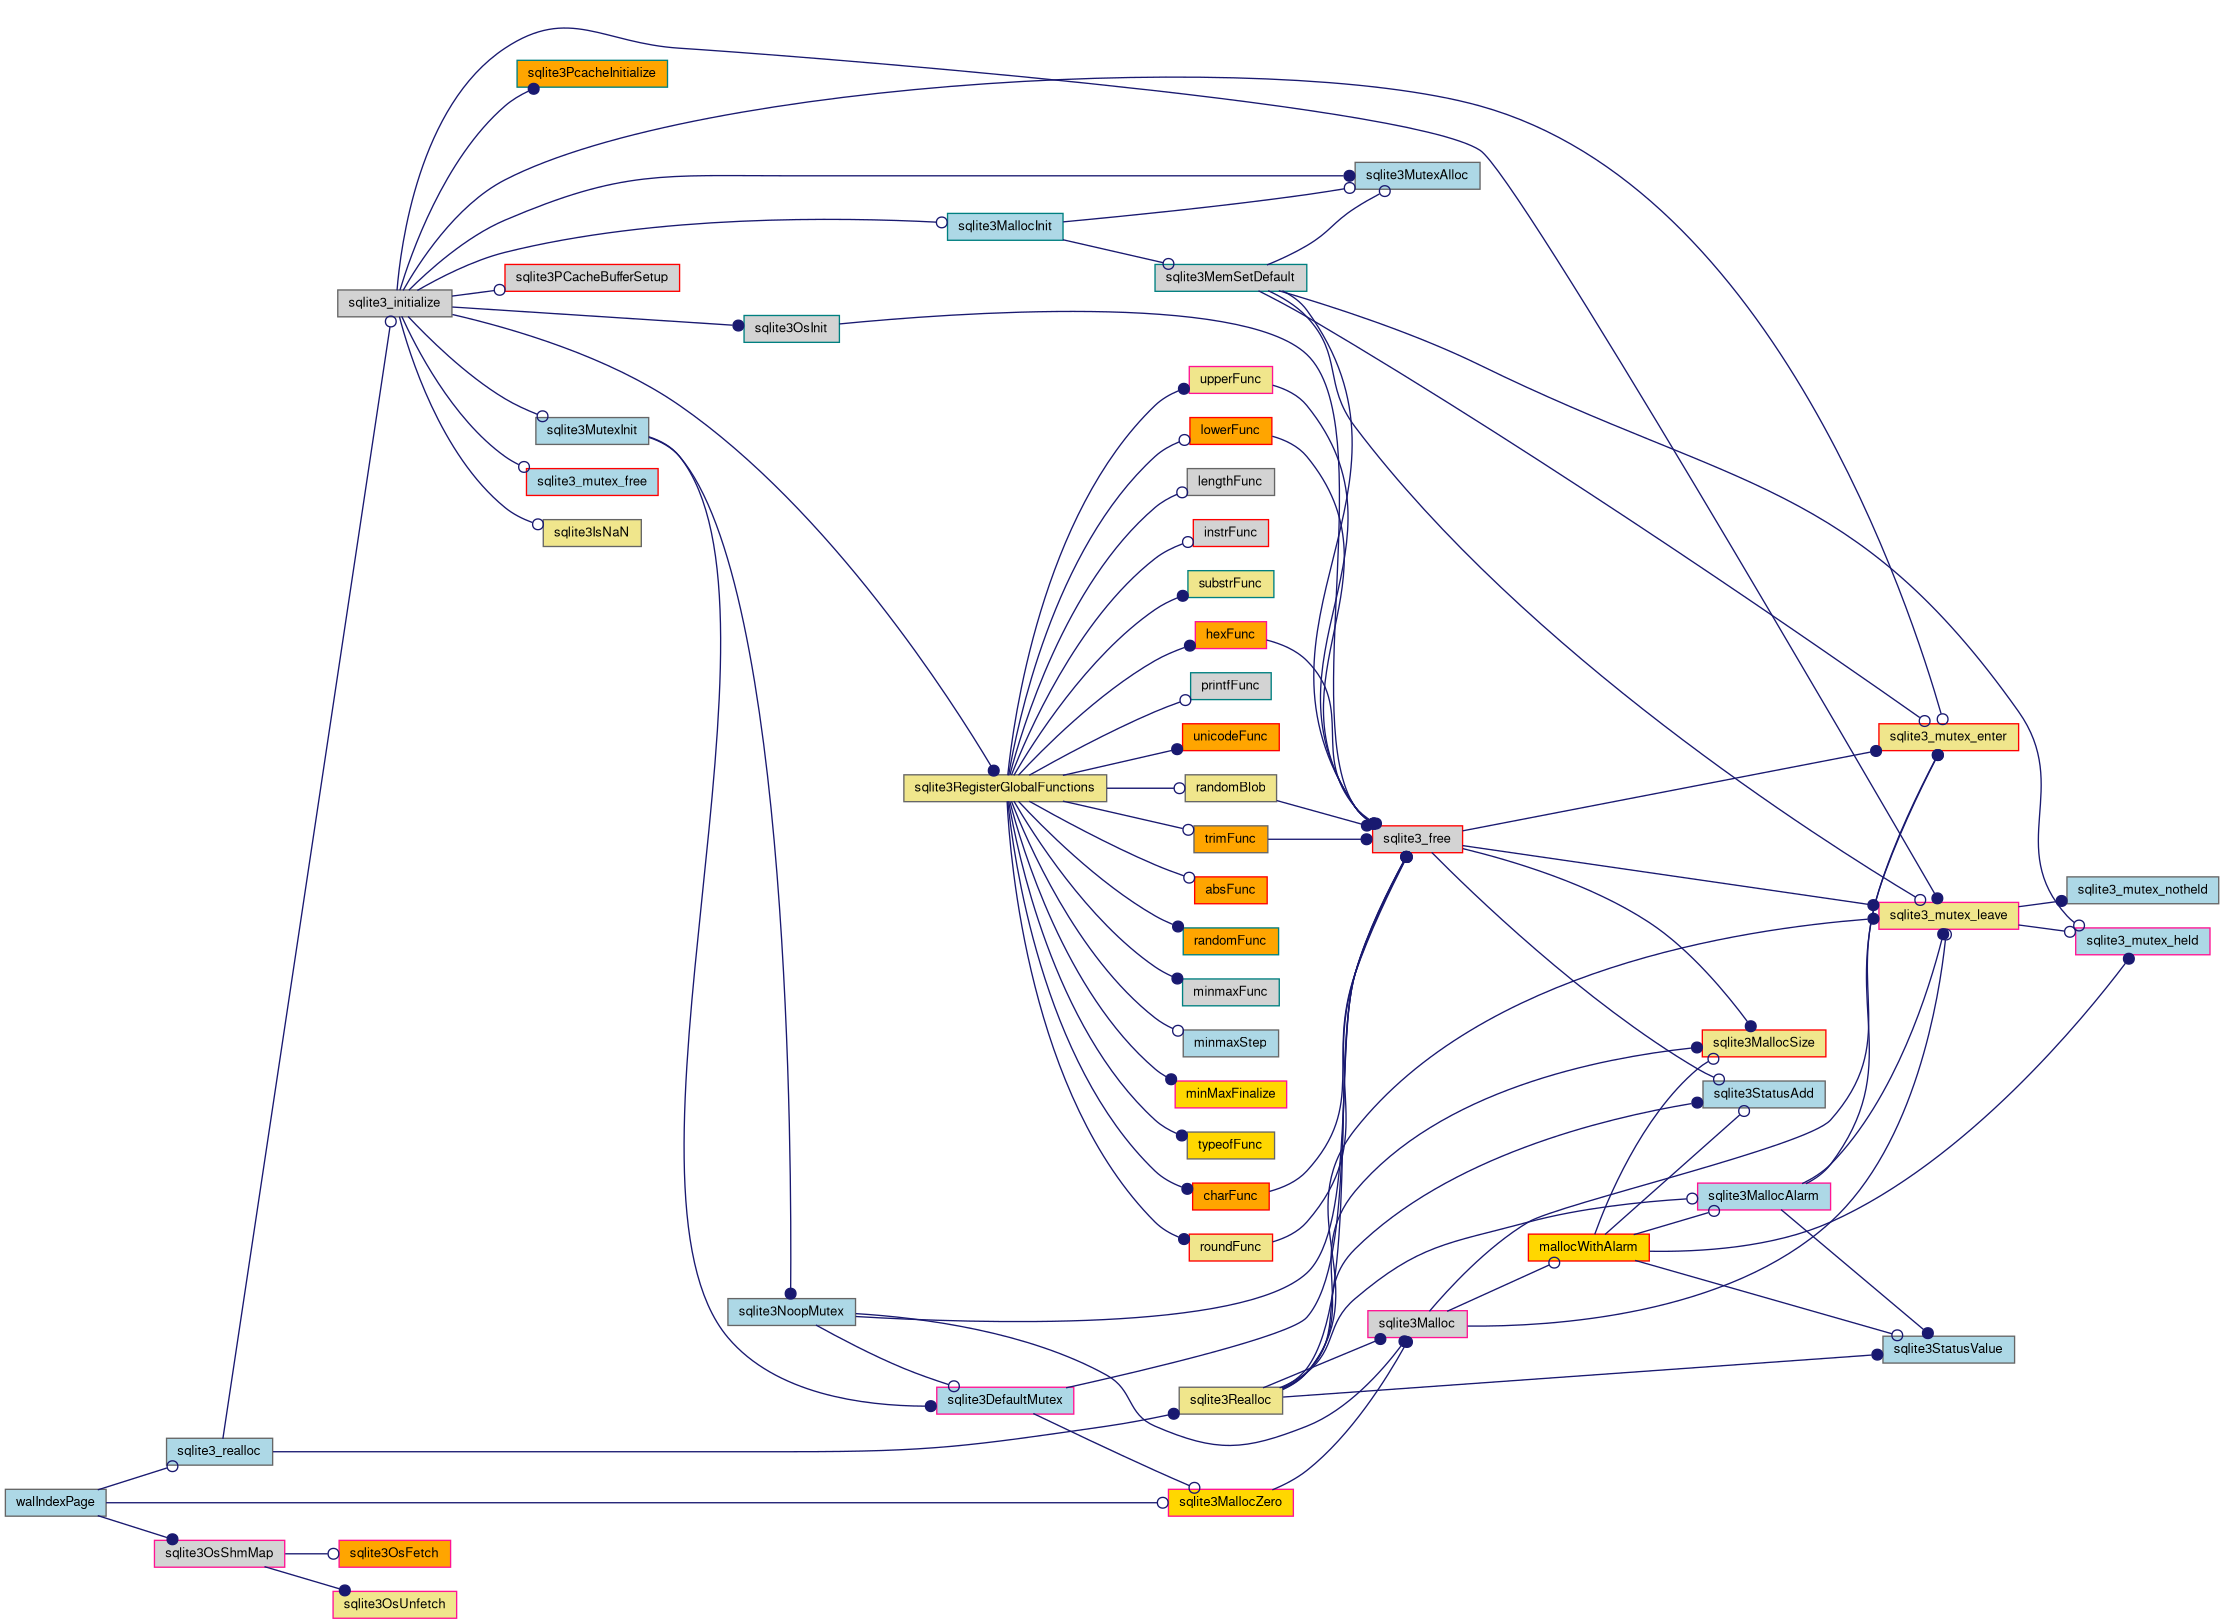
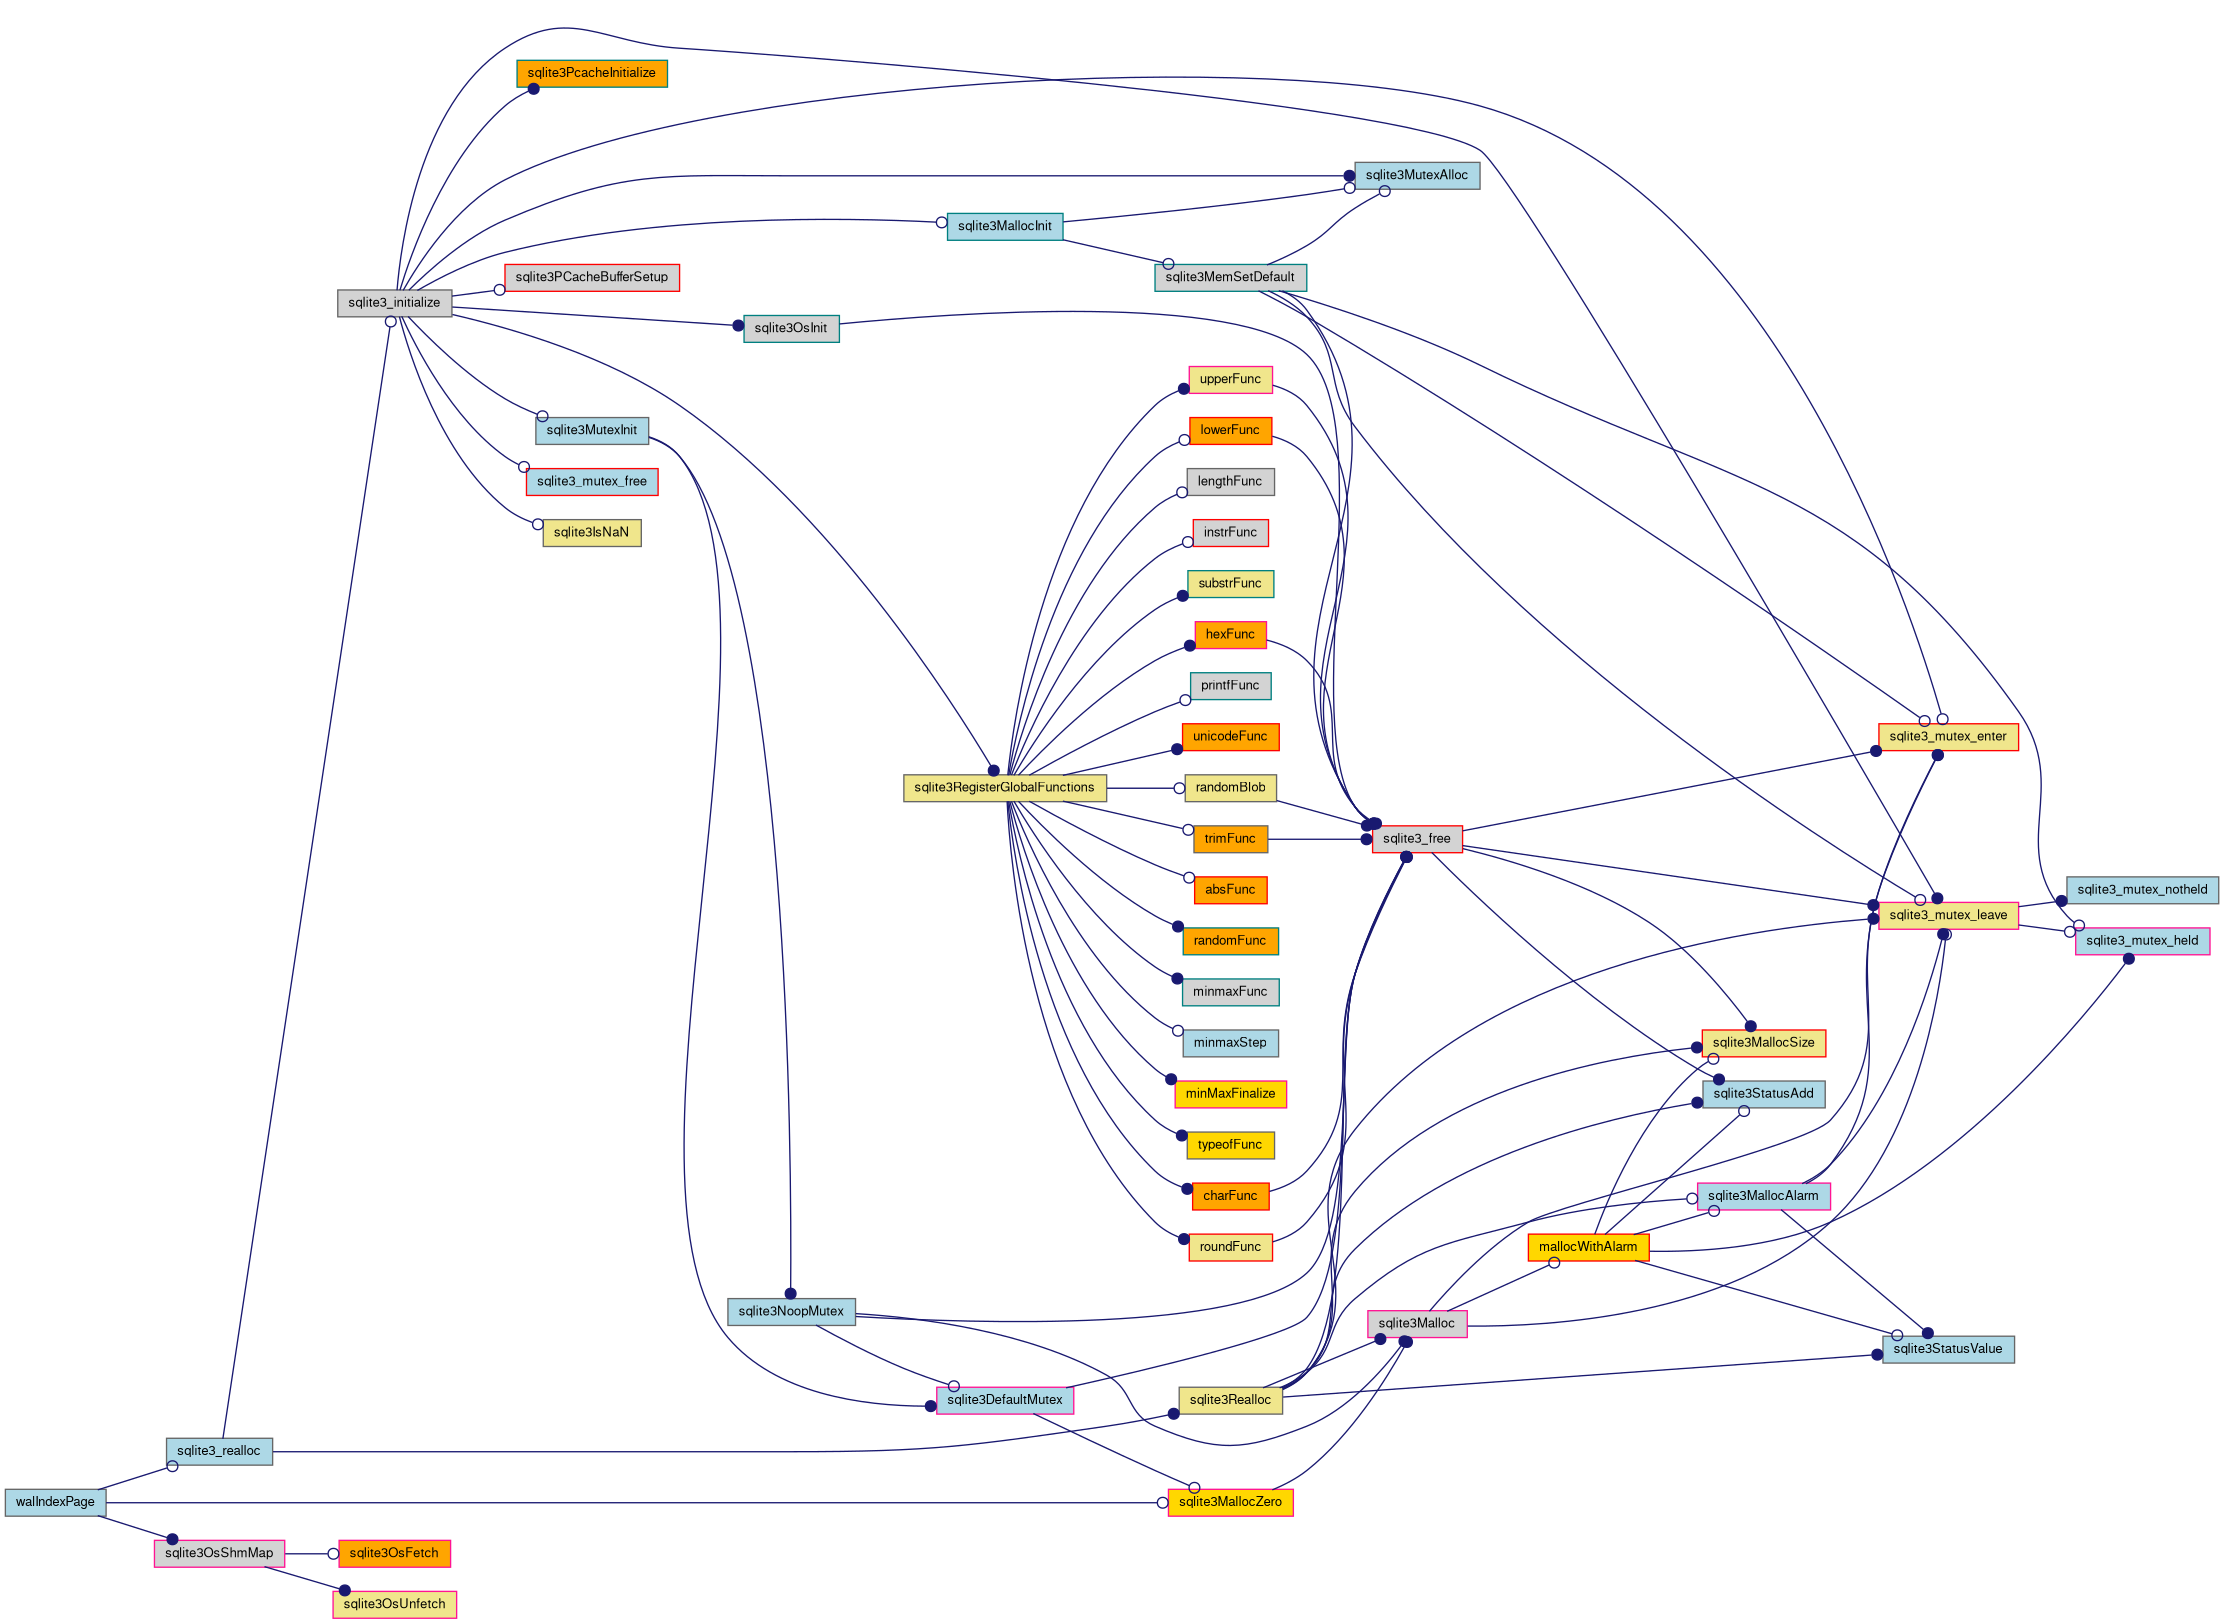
  digraph {
    rankdir=LR
    node [color=gray40 fillcolor=lightblue fontname=FreeSans fontsize=10 shape=record style=filled]
    edge [arrowhead=dot color=midnightblue fontname=FreeSans fontsize=10 labelfontname=FreeSans labelfontsize=10 style=solid]
    n1 [fontcolor=black height=0.2 label=walIndexPage width=0.4]
    n2 [height=0.2 label=sqlite3_realloc width=0.4]
    n3 [color=deeppink fillcolor=gold height=0.2 label=sqlite3MallocZero width=0.4]
    n4 [color=deeppink fillcolor=lightgrey height=0.2 label=sqlite3OsShmMap width=0.4]
    n5 [fillcolor=lightgrey height=0.2 label=sqlite3_initialize width=0.4]
    n6 [fillcolor=khaki height=0.2 label=sqlite3Realloc width=0.4]
    n7 [color=deeppink fillcolor=lightgrey height=0.2 label=sqlite3Malloc width=0.4]
    n8 [color=deeppink fillcolor=orange height=0.2 label=sqlite3OsFetch width=0.4]
    n9 [color=deeppink fillcolor=khaki height=0.2 label=sqlite3OsUnfetch width=0.4]
    n10 [height=0.2 label=sqlite3MutexInit width=0.4]
    n11 [color=red fillcolor=khaki height=0.2 label=sqlite3_mutex_enter width=0.4]
    n12 [color=deeppink fillcolor=khaki height=0.2 label=sqlite3_mutex_leave width=0.4]
    n13 [height=0.2 label=sqlite3MutexAlloc width=0.4]
    n14 [color=teal height=0.2 label=sqlite3MallocInit width=0.4]
    n15 [fillcolor=khaki height=0.2 label=sqlite3RegisterGlobalFunctions width=0.4]
    n16 [color=teal fillcolor=orange height=0.2 label=sqlite3PcacheInitialize width=0.4]
    n17 [color=teal fillcolor=lightgrey height=0.2 label=sqlite3OsInit width=0.4]
    n18 [color=red fillcolor=lightgrey height=0.2 label=sqlite3PCacheBufferSetup width=0.4]
    n19 [color=red height=0.2 label=sqlite3_mutex_free width=0.4]
    n20 [fillcolor=khaki height=0.2 label=sqlite3IsNaN width=0.4]
    n21 [color=red fillcolor=lightgrey height=0.2 label=sqlite3_free width=0.4]
    n22 [height=0.2 label=sqlite3StatusValue width=0.4]
    n23 [color=deeppink height=0.2 label=sqlite3MallocAlarm width=0.4]
    n24 [color=red fillcolor=khaki height=0.2 label=sqlite3MallocSize width=0.4]
    n25 [height=0.2 label=sqlite3StatusAdd width=0.4]
    n26 [color=deeppink height=0.2 label=sqlite3DefaultMutex width=0.4]
    n27 [height=0.2 label=sqlite3NoopMutex width=0.4]
    n28 [color=deeppink height=0.2 label=sqlite3_mutex_held width=0.4]
    n29 [height=0.2 label=sqlite3_mutex_notheld width=0.4]
    n30 [color=teal fillcolor=lightgrey height=0.2 label=sqlite3MemSetDefault width=0.4]
    n31 [fillcolor=orange height=0.2 label=trimFunc width=0.4]
    n32 [color=teal fillcolor=lightgrey height=0.2 label=minmaxFunc width=0.4]
    n33 [height=0.2 label=minmaxStep width=0.4]
    n34 [color=deeppink fillcolor=gold height=0.2 label=minMaxFinalize width=0.4]
    n35 [fillcolor=gold height=0.2 label=typeofFunc width=0.4]
    n36 [fillcolor=lightgrey height=0.2 label=lengthFunc width=0.4]
    n37 [color=red fillcolor=lightgrey height=0.2 label=instrFunc width=0.4]
    n38 [color=teal fillcolor=khaki height=0.2 label=substrFunc width=0.4]
    n39 [color=teal fillcolor=lightgrey height=0.2 label=printfFunc width=0.4]
    n40 [color=red fillcolor=orange height=0.2 label=unicodeFunc width=0.4]
    n41 [color=red fillcolor=orange height=0.2 label=charFunc width=0.4]
    n42 [color=red fillcolor=orange height=0.2 label=absFunc width=0.4]
    n43 [color=red fillcolor=khaki height=0.2 label=roundFunc width=0.4]
    n44 [color=deeppink fillcolor=khaki height=0.2 label=upperFunc width=0.4]
    n45 [color=red fillcolor=orange height=0.2 label=lowerFunc width=0.4]
    n46 [color=deeppink fillcolor=orange height=0.2 label=hexFunc width=0.4]
    n47 [color=teal fillcolor=orange height=0.2 label=randomFunc width=0.4]
    n48 [fillcolor=khaki height=0.2 label=randomBlob width=0.4]
    n49 [color=red fillcolor=gold height=0.2 label=mallocWithAlarm width=0.4]
    n1 -> n2 [arrowhead=odot]
    n1 -> n3 [arrowhead=odot]
    n1 -> n4
    n2 -> n5 [arrowhead=odot]
    n2 -> n6
    n3 -> n7
    n4 -> n8 [arrowhead=odot]
    n4 -> n9
    n5 -> n10 [arrowhead=odot]
    n5 -> n11 [arrowhead=odot]
    n5 -> n12
    n5 -> n13
    n5 -> n14 [arrowhead=odot]
    n5 -> n15
    n5 -> n16
    n5 -> n17
    n5 -> n18 [arrowhead=odot]
    n5 -> n19 [arrowhead=odot]
    n5 -> n20 [arrowhead=odot]
    n6 -> n7
    n6 -> n12
    n6 -> n21 [arrowhead=odot]
    n6 -> n22
    n6 -> n23 [arrowhead=odot]
    n6 -> n24
    n6 -> n25
    n7 -> n11 [arrowhead=odot]
    n7 -> n12 [arrowhead=odot]
    n7 -> n49 [arrowhead=odot]
    n10 -> n26
    n10 -> n27
    n12 -> n28 [arrowhead=odot]
    n12 -> n29
    n14 -> n13 [arrowhead=odot]
    n14 -> n30 [arrowhead=odot]
    n15 -> n31 [arrowhead=odot]
    n15 -> n32
    n15 -> n33 [arrowhead=odot]
    n15 -> n34
    n15 -> n35
    n15 -> n36 [arrowhead=odot]
    n15 -> n37 [arrowhead=odot]
    n15 -> n38
    n15 -> n39 [arrowhead=odot]
    n15 -> n40
    n15 -> n41
    n15 -> n42 [arrowhead=odot]
    n15 -> n43
    n15 -> n44
    n15 -> n45 [arrowhead=odot]
    n15 -> n46
    n15 -> n47
    n15 -> n48 [arrowhead=odot]
    n17 -> n21 [arrowhead=odot]
    n21 -> n11
    n21 -> n12
    n21 -> n24
-   n21 -> n25 [arrowhead=odot]
+   n21 -> n25
    n23 -> n11
    n23 -> n12
    n23 -> n22
    n26 -> n3 [arrowhead=odot]
    n26 -> n21
    n27 -> n7
    n27 -> n21 [arrowhead=odot]
    n27 -> n26 [arrowhead=odot]
    n30 -> n11 [arrowhead=odot]
    n30 -> n12 [arrowhead=odot]
    n30 -> n13 [arrowhead=odot]
    n30 -> n21
    n30 -> n28 [arrowhead=odot]
    n31 -> n21
    n41 -> n21 [arrowhead=odot]
    n43 -> n21
    n44 -> n21 [arrowhead=odot]
    n45 -> n21 [arrowhead=odot]
    n46 -> n21
    n48 -> n21
    n49 -> n22 [arrowhead=odot]
    n49 -> n23 [arrowhead=odot]
    n49 -> n24 [arrowhead=odot]
    n49 -> n25 [arrowhead=odot]
    n49 -> n28
  }
